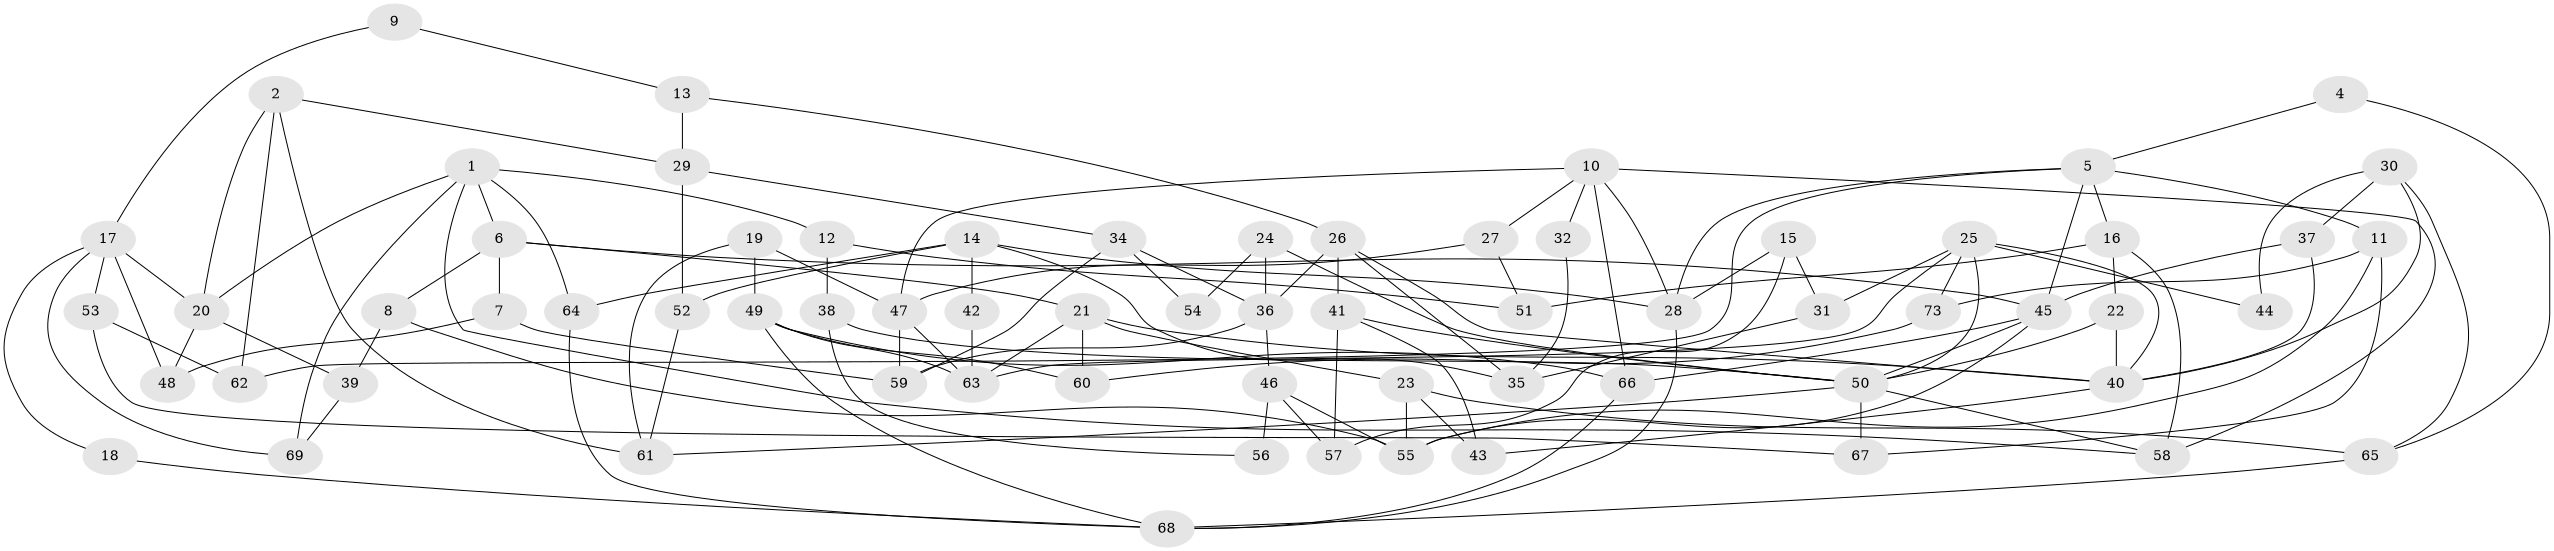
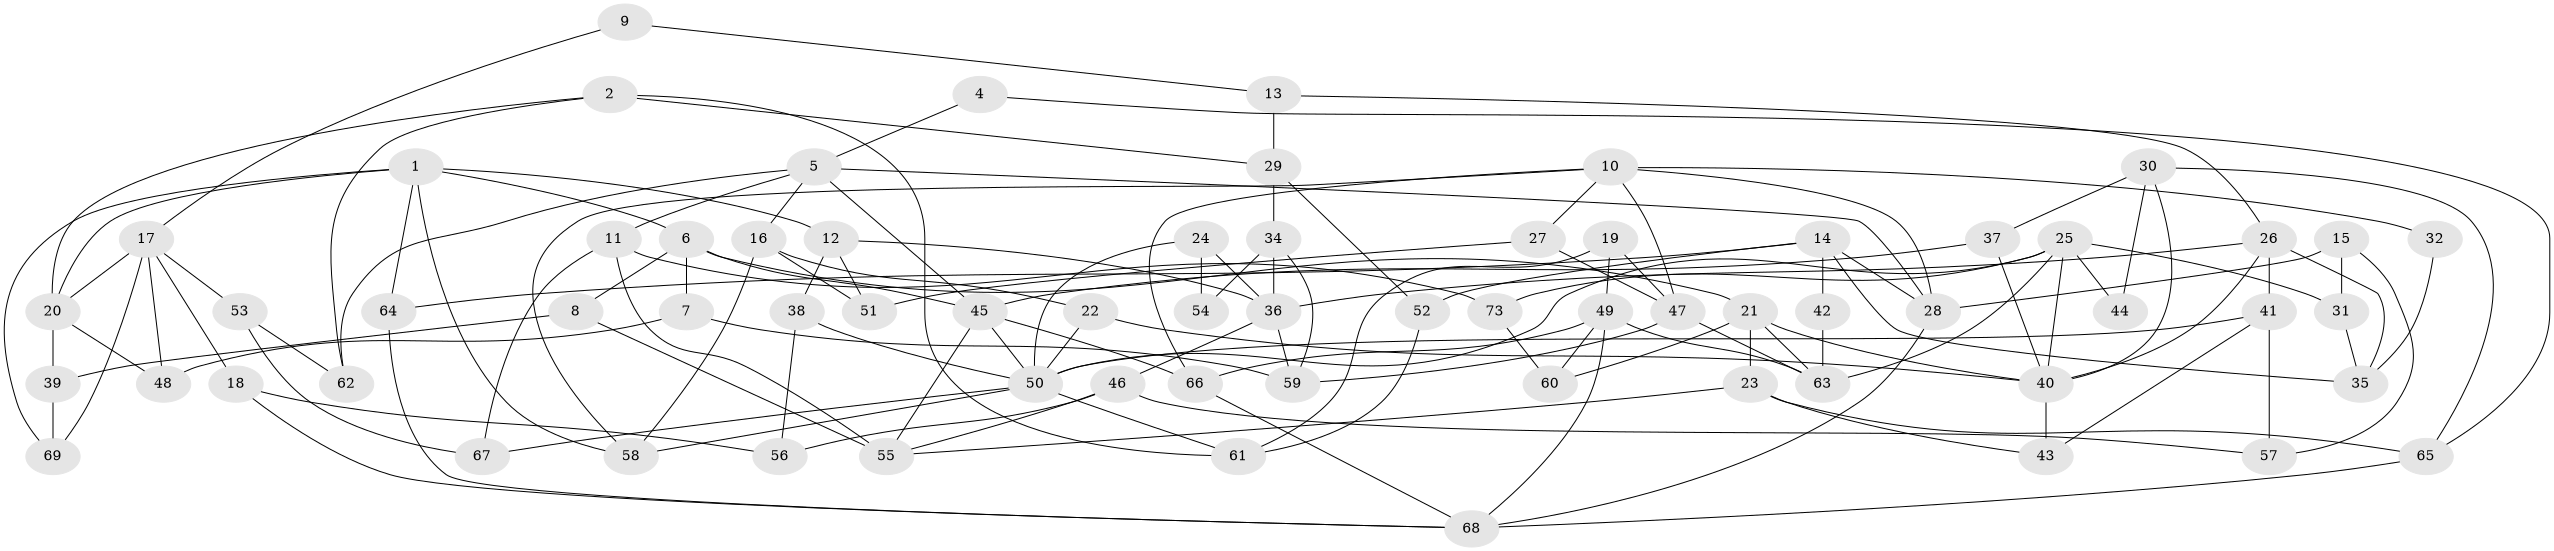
  graph {
    node [color=gray90 style=filled]
    1
    6
    12
    20
    64
    69
    58
    45
    7
    8
    21
    36
    38
    51
    48
    39
    68
    2
    29
    61
    62
    34
    52
    n24 [label=73]
    25
    31
    40
    63
    50
    44
    37
    4
    5
    65
    11
    16
    28
    55
    67
    22
    59
    54
    66
    23
    60
    9
    13
    17
    26
    18
    53
    10
    27
    32
    47
    35
    46
    56
    41
    14
    42
    15
    57
    19
    49
    43
    24
    30
    1 -- 6
    1 -- 12
    1 -- 20
    1 -- 64
    1 -- 69
    1 -- 58
    6 -- 45
    6 -- 7
    6 -- 8
    6 -- 21
+   12 -- 36
    12 -- 38
    12 -- 51
    20 -- 48
    20 -- 39
    64 -- 68
    45 -- 50
    45 -- 55
    45 -- 66
    7 -- 48
    7 -- 59
    8 -- 39
    8 -- 55
    21 -- 40
    21 -- 63
    21 -- 23
    21 -- 60
    36 -- 59
    36 -- 46
    38 -- 50
    38 -- 56
    39 -- 69
    2 -- 20
    2 -- 29
    2 -- 61
    2 -- 62
    29 -- 34
    29 -- 52
    34 -- 36
    34 -- 59
    34 -- 54
    52 -- 61
    n24 -- 60
    25 -- n24
    25 -- 31
    25 -- 40
    25 -- 63
    25 -- 50
    25 -- 44
    31 -- 35
    40 -- 43
    50 -- 58
    50 -- 61
    50 -- 67
    37 -- 45
    37 -- 40
    4 -- 5
    4 -- 65
    5 -- 45
    5 -- 62
    5 -- 11
    5 -- 16
    5 -- 28
    65 -- 68
    11 -- n24
    11 -- 55
    11 -- 67
    16 -- 58
    16 -- 51
    16 -- 22
    28 -- 68
    22 -- 40
    22 -- 50
    66 -- 68
    23 -- 65
    23 -- 55
    23 -- 43
    9 -- 13
    9 -- 17
    13 -- 29
    13 -- 26
    17 -- 20
    17 -- 69
    17 -- 48
    17 -- 18
    17 -- 53
    26 -- 36
    26 -- 40
    26 -- 35
    26 -- 41
    18 -- 68
+   18 -- 56
    53 -- 62
    53 -- 67
    10 -- 58
    10 -- 28
    10 -- 66
    10 -- 27
    10 -- 32
    10 -- 47
    27 -- 51
    27 -- 47
    32 -- 35
    47 -- 63
    47 -- 59
    46 -- 55
    46 -- 56
    46 -- 57
    41 -- 50
    41 -- 57
    41 -- 43
    14 -- 64
    14 -- 52
    14 -- 28
    14 -- 35
    14 -- 42
    42 -- 63
    15 -- 31
    15 -- 28
    15 -- 57
    19 -- 61
    19 -- 47
    19 -- 49
    49 -- 68
    49 -- 63
    49 -- 66
    49 -- 60
    24 -- 36
    24 -- 50
    24 -- 54
    30 -- 40
    30 -- 44
    30 -- 37
    30 -- 65
  }
